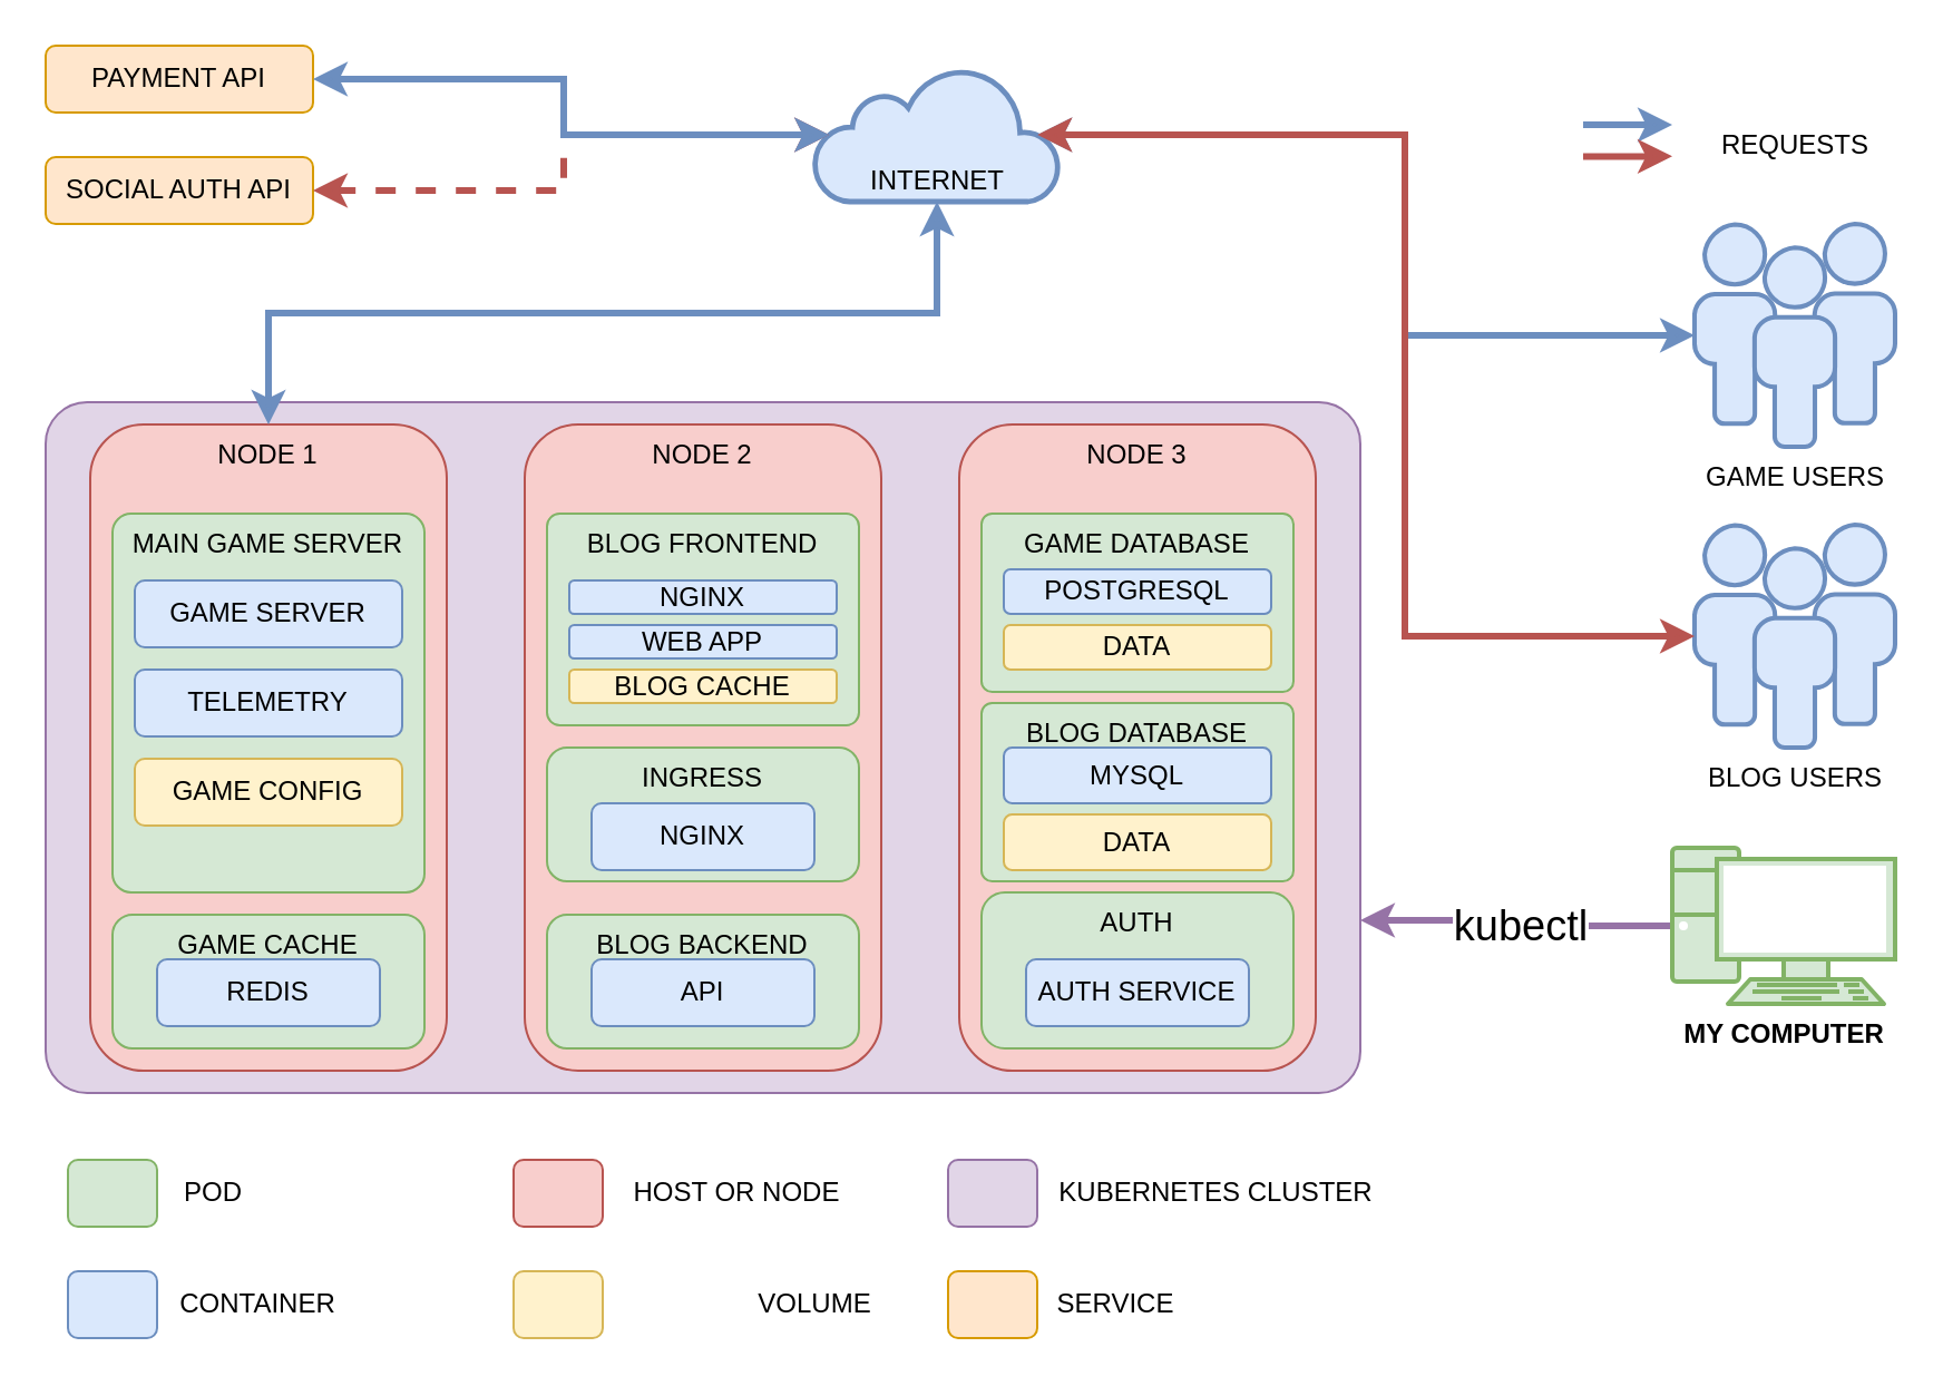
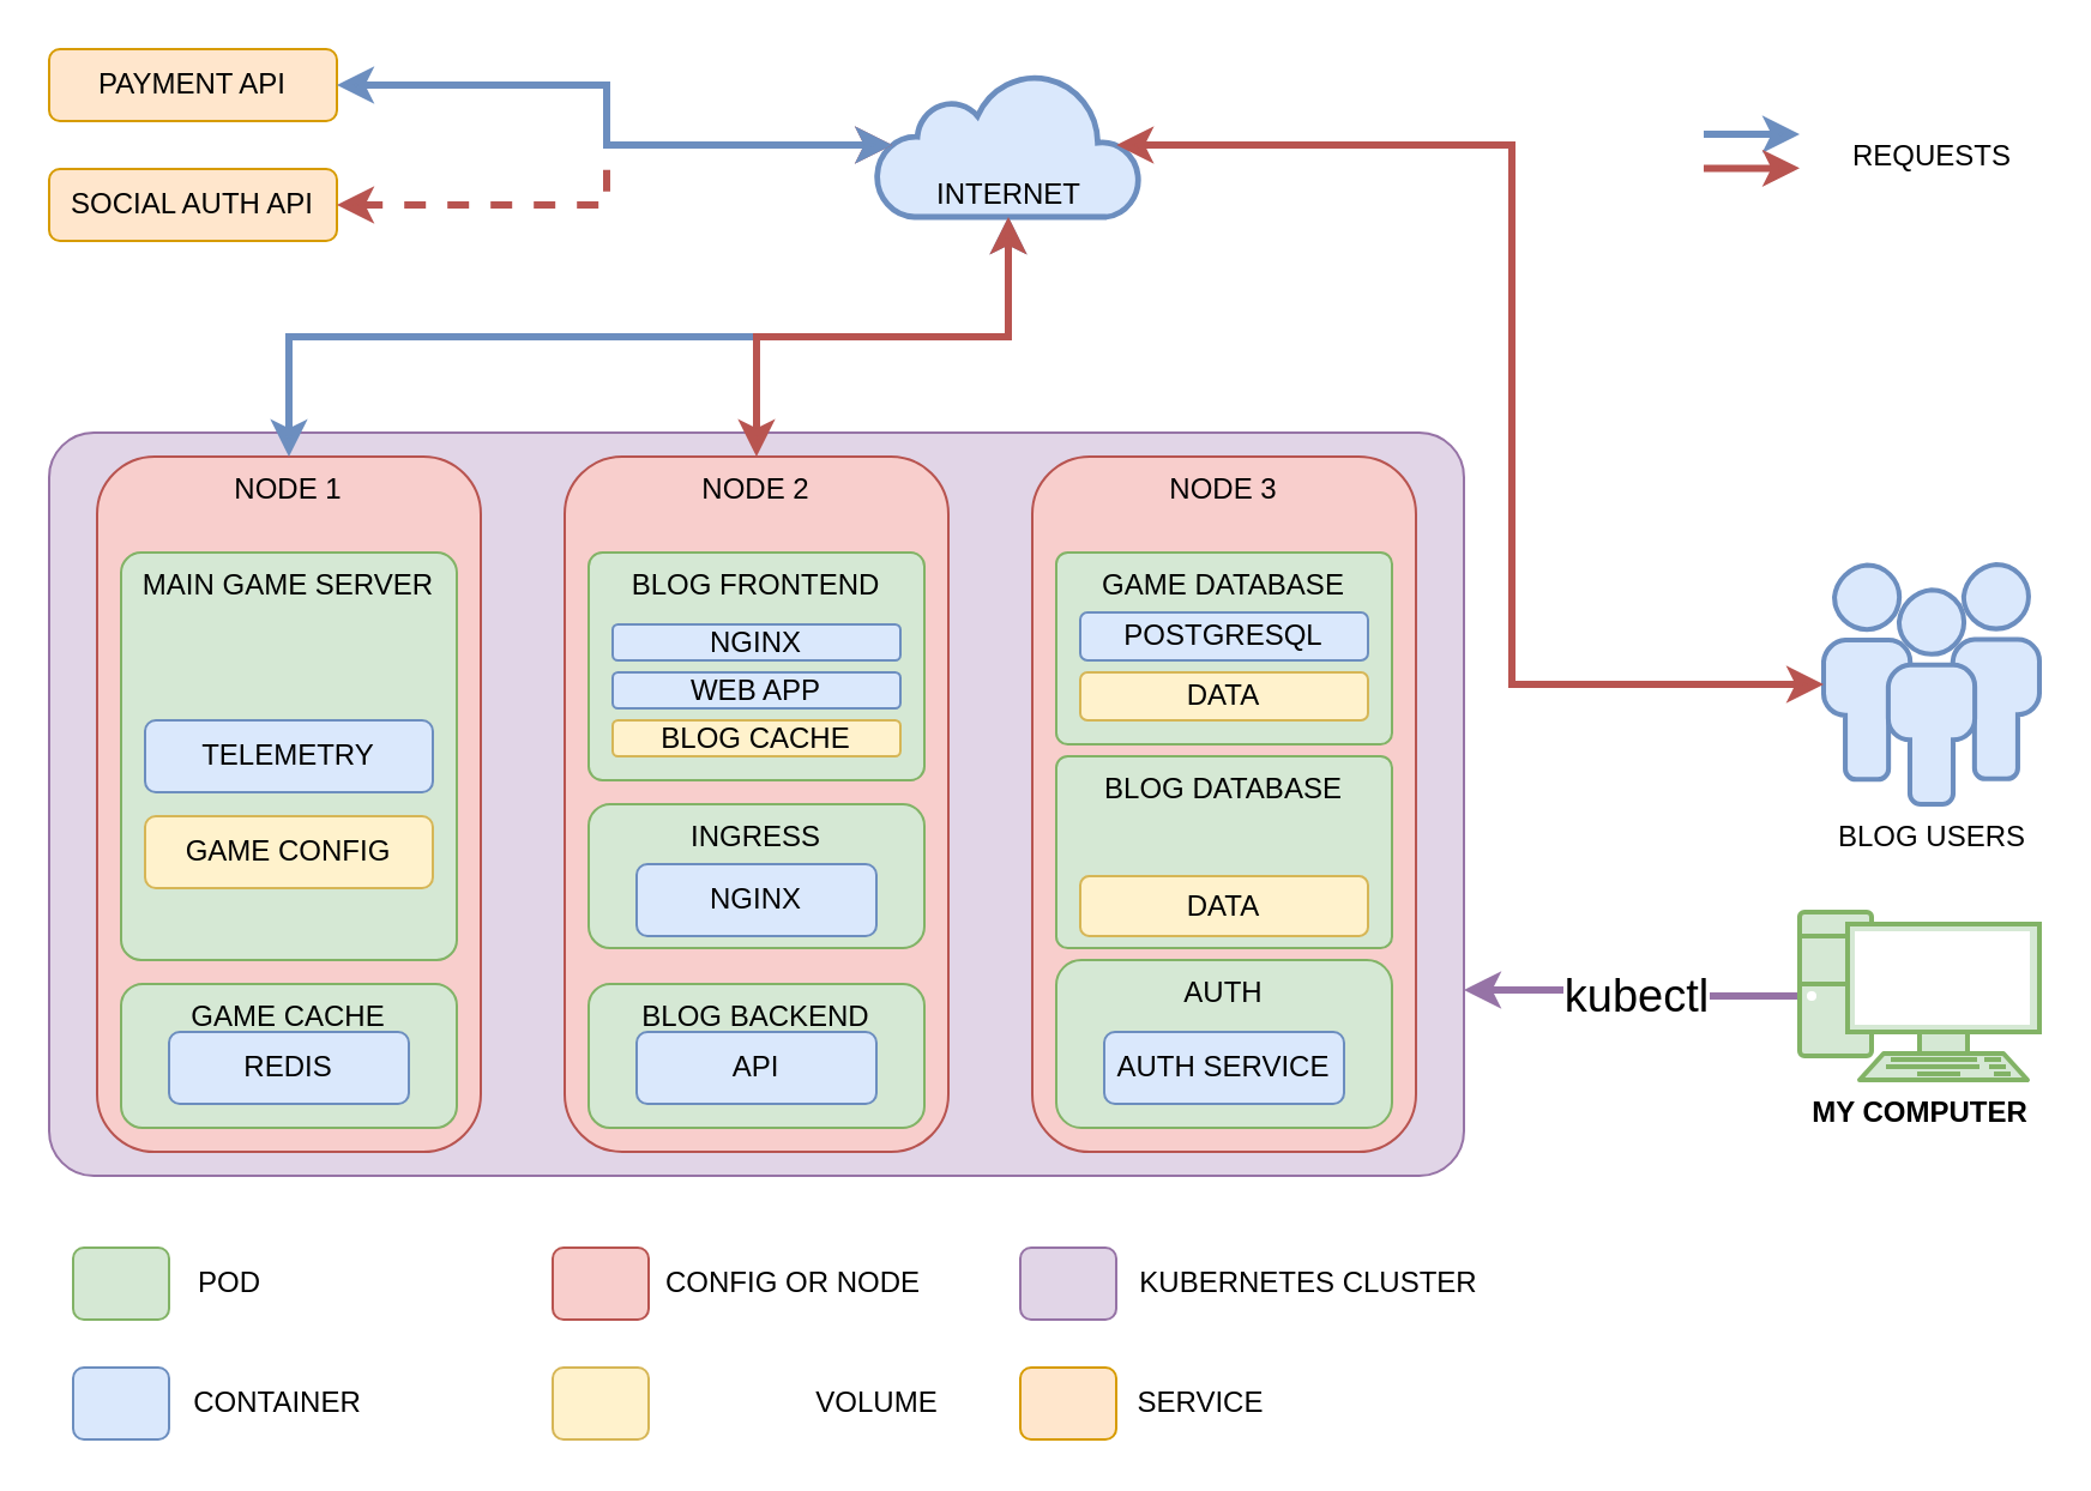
  <mxCell id="0" />
  <mxCell id="1" parent="0" />
  <mxCell id="2" value="" style="rounded=1;whiteSpace=wrap;html=1;fillColor=#d5e8d4;strokeColor=#82b366;" vertex="1" parent="1"><mxGeometry x="30" y="520" width="40" height="30" as="geometry" /></mxCell>
  <mxCell id="3" value="POD" style="text;html=1;align=center;verticalAlign=middle;resizable=0;points=[];autosize=1;strokeColor=none;fillColor=none;" vertex="1" parent="1"><mxGeometry x="70" y="520" width="50" height="30" as="geometry" /></mxCell>
  <mxCell id="4" value="" style="rounded=1;whiteSpace=wrap;html=1;fillColor=#dae8fc;strokeColor=#6c8ebf;" vertex="1" parent="1"><mxGeometry x="30" y="570" width="40" height="30" as="geometry" /></mxCell>
  <mxCell id="5" value="CONTAINER" style="text;html=1;align=center;verticalAlign=middle;resizable=0;points=[];autosize=1;strokeColor=none;fillColor=none;" vertex="1" parent="1"><mxGeometry x="70" y="570" width="90" height="30" as="geometry" /></mxCell>
  <mxCell id="6" value="" style="rounded=1;whiteSpace=wrap;html=1;fillColor=#e1d5e7;strokeColor=#9673a6;" vertex="1" parent="1"><mxGeometry x="425" y="520" width="40" height="30" as="geometry" /></mxCell>
  <mxCell id="7" value="KUBERNETES CLUSTER" style="text;html=1;align=center;verticalAlign=middle;resizable=0;points=[];autosize=1;strokeColor=none;fillColor=none;" vertex="1" parent="1"><mxGeometry x="465" y="520" width="160" height="30" as="geometry" /></mxCell>
  <mxCell id="8" value="" style="rounded=1;whiteSpace=wrap;html=1;fillColor=#f8cecc;strokeColor=#b85450;" vertex="1" parent="1"><mxGeometry x="230" y="520" width="40" height="30" as="geometry" /></mxCell>
- <mxCell id="9" value="HOST OR NODE" style="text;html=1;align=center;verticalAlign=middle;resizable=0;points=[];autosize=1;strokeColor=none;fillColor=none;" vertex="1" parent="1"><mxGeometry x="270" y="520" width="120" height="30" as="geometry" /></mxCell>
+ <mxCell id="9" value="CONFIG OR NODE" style="text;html=1;align=center;verticalAlign=middle;resizable=0;points=[];autosize=1;strokeColor=none;fillColor=none;" vertex="1" parent="1"><mxGeometry x="270" y="520" width="120" height="30" as="geometry" /></mxCell>
  <mxCell id="10" value="" style="rounded=1;whiteSpace=wrap;html=1;fillColor=#fff2cc;strokeColor=#d6b656;" vertex="1" parent="1"><mxGeometry x="230" y="570" width="40" height="30" as="geometry" /></mxCell>
  <mxCell id="11" value="VOLUME" style="text;html=1;align=center;verticalAlign=middle;resizable=0;points=[];autosize=1;strokeColor=none;fillColor=none;" vertex="1" parent="1"><mxGeometry x="330" y="570" width="70" height="30" as="geometry" /></mxCell>
  <mxCell id="12" value="" style="rounded=1;whiteSpace=wrap;html=1;fillColor=#e1d5e7;strokeColor=#9673a6;arcSize=6;verticalAlign=top;" vertex="1" parent="1"><mxGeometry x="20" y="180" width="590" height="310" as="geometry" /></mxCell>
  <mxCell id="13" value="NODE 1" style="rounded=1;whiteSpace=wrap;html=1;fillColor=#f8cecc;strokeColor=#b85450;verticalAlign=top;" vertex="1" parent="1"><mxGeometry x="40" y="190" width="160" height="290" as="geometry" /></mxCell>
  <mxCell id="14" value="NODE 2" style="rounded=1;whiteSpace=wrap;html=1;fillColor=#f8cecc;strokeColor=#b85450;verticalAlign=top;" vertex="1" parent="1"><mxGeometry x="235" y="190" width="160" height="290" as="geometry" /></mxCell>
  <mxCell id="15" value="NODE 3" style="rounded=1;whiteSpace=wrap;html=1;fillColor=#f8cecc;strokeColor=#b85450;verticalAlign=top;" vertex="1" parent="1"><mxGeometry x="430" y="190" width="160" height="290" as="geometry" /></mxCell>
  <mxCell id="16" value="MAIN GAME SERVER" style="rounded=1;whiteSpace=wrap;html=1;fillColor=#d5e8d4;strokeColor=#82b366;verticalAlign=top;arcSize=6;" vertex="1" parent="1"><mxGeometry x="50" y="230" width="140" height="170" as="geometry" /></mxCell>
  <mxCell id="17" value="GAME CACHE" style="rounded=1;whiteSpace=wrap;html=1;fillColor=#d5e8d4;strokeColor=#82b366;verticalAlign=top;" vertex="1" parent="1"><mxGeometry x="50" y="410" width="140" height="60" as="geometry" /></mxCell>
- <mxCell id="18" value="GAME SERVER" style="rounded=1;whiteSpace=wrap;html=1;fillColor=#dae8fc;strokeColor=#6c8ebf;" vertex="1" parent="1"><mxGeometry x="60" y="260" width="120" height="30" as="geometry" /></mxCell>
  <mxCell id="19" value="TELEMETRY" style="rounded=1;whiteSpace=wrap;html=1;fillColor=#dae8fc;strokeColor=#6c8ebf;" vertex="1" parent="1"><mxGeometry x="60" y="300" width="120" height="30" as="geometry" /></mxCell>
  <mxCell id="20" value="GAME CONFIG" style="rounded=1;whiteSpace=wrap;html=1;fillColor=#fff2cc;strokeColor=#d6b656;" vertex="1" parent="1"><mxGeometry x="60" y="340" width="120" height="30" as="geometry" /></mxCell>
  <mxCell id="21" value="REDIS" style="rounded=1;whiteSpace=wrap;html=1;fillColor=#dae8fc;strokeColor=#6c8ebf;" vertex="1" parent="1"><mxGeometry x="70" y="430" width="100" height="30" as="geometry" /></mxCell>
  <mxCell id="22" value="BLOG FRONTEND" style="rounded=1;whiteSpace=wrap;html=1;fillColor=#d5e8d4;strokeColor=#82b366;verticalAlign=top;arcSize=6;" vertex="1" parent="1"><mxGeometry x="245" y="230" width="140" height="95" as="geometry" /></mxCell>
  <mxCell id="23" value="NGINX" style="rounded=1;whiteSpace=wrap;html=1;fillColor=#dae8fc;strokeColor=#6c8ebf;" vertex="1" parent="1"><mxGeometry x="255" y="260" width="120" height="15" as="geometry" /></mxCell>
  <mxCell id="24" value="WEB APP" style="rounded=1;whiteSpace=wrap;html=1;fillColor=#dae8fc;strokeColor=#6c8ebf;" vertex="1" parent="1"><mxGeometry x="255" y="280" width="120" height="15" as="geometry" /></mxCell>
  <mxCell id="25" value="BLOG CACHE" style="rounded=1;whiteSpace=wrap;html=1;fillColor=#fff2cc;strokeColor=#d6b656;" vertex="1" parent="1"><mxGeometry x="255" y="300" width="120" height="15" as="geometry" /></mxCell>
  <mxCell id="26" value="BLOG BACKEND" style="rounded=1;whiteSpace=wrap;html=1;fillColor=#d5e8d4;strokeColor=#82b366;verticalAlign=top;" vertex="1" parent="1"><mxGeometry x="245" y="410" width="140" height="60" as="geometry" /></mxCell>
  <mxCell id="27" value="API" style="rounded=1;whiteSpace=wrap;html=1;fillColor=#dae8fc;strokeColor=#6c8ebf;" vertex="1" parent="1"><mxGeometry x="265" y="430" width="100" height="30" as="geometry" /></mxCell>
  <mxCell id="28" value="GAME DATABASE" style="rounded=1;whiteSpace=wrap;html=1;fillColor=#d5e8d4;strokeColor=#82b366;verticalAlign=top;arcSize=6;" vertex="1" parent="1"><mxGeometry x="440" y="230" width="140" height="80" as="geometry" /></mxCell>
  <mxCell id="29" value="POSTGRESQL" style="rounded=1;whiteSpace=wrap;html=1;fillColor=#dae8fc;strokeColor=#6c8ebf;" vertex="1" parent="1"><mxGeometry x="450" y="255" width="120" height="20" as="geometry" /></mxCell>
  <mxCell id="30" value="DATA" style="rounded=1;whiteSpace=wrap;html=1;fillColor=#fff2cc;strokeColor=#d6b656;" vertex="1" parent="1"><mxGeometry x="450" y="280" width="120" height="20" as="geometry" /></mxCell>
  <mxCell id="31" value="BLOG DATABASE" style="rounded=1;whiteSpace=wrap;html=1;fillColor=#d5e8d4;strokeColor=#82b366;verticalAlign=top;arcSize=6;" vertex="1" parent="1"><mxGeometry x="440" y="315" width="140" height="80" as="geometry" /></mxCell>
  <mxCell id="32" value="DATA" style="rounded=1;whiteSpace=wrap;html=1;fillColor=#fff2cc;strokeColor=#d6b656;" vertex="1" parent="1"><mxGeometry x="450" y="365" width="120" height="25" as="geometry" /></mxCell>
- <mxCell id="33" value="MYSQL" style="rounded=1;whiteSpace=wrap;html=1;fillColor=#dae8fc;strokeColor=#6c8ebf;" vertex="1" parent="1"><mxGeometry x="450" y="335" width="120" height="25" as="geometry" /></mxCell>
  <mxCell id="34" value="AUTH" style="rounded=1;whiteSpace=wrap;html=1;fillColor=#d5e8d4;strokeColor=#82b366;verticalAlign=top;" vertex="1" parent="1"><mxGeometry x="440" y="400" width="140" height="70" as="geometry" /></mxCell>
  <mxCell id="35" value="AUTH SERVICE" style="rounded=1;whiteSpace=wrap;html=1;fillColor=#dae8fc;strokeColor=#6c8ebf;" vertex="1" parent="1"><mxGeometry x="460" y="430" width="100" height="30" as="geometry" /></mxCell>
  <mxCell id="36" value="" style="rounded=1;whiteSpace=wrap;html=1;fillColor=#ffe6cc;strokeColor=#d79b00;" vertex="1" parent="1"><mxGeometry x="425" y="570" width="40" height="30" as="geometry" /></mxCell>
  <mxCell id="37" value="SERVICE" style="text;html=1;align=center;verticalAlign=middle;resizable=0;points=[];autosize=1;strokeColor=none;fillColor=none;" vertex="1" parent="1"><mxGeometry x="460" y="570" width="80" height="30" as="geometry" /></mxCell>
  <mxCell id="38" value="PAYMENT API" style="rounded=1;whiteSpace=wrap;html=1;fillColor=#ffe6cc;strokeColor=#d79b00;" vertex="1" parent="1"><mxGeometry x="20" y="20" width="120" height="30" as="geometry" /></mxCell>
  <mxCell id="39" value="INTERNET" style="html=1;outlineConnect=0;fillColor=#dae8fc;strokeColor=#6c8ebf;gradientDirection=north;strokeWidth=2;shape=mxgraph.networks.cloud;verticalAlign=bottom;" vertex="1" parent="1"><mxGeometry x="365" y="30" width="110" height="60" as="geometry" /></mxCell>
  <mxCell id="40" style="edgeStyle=orthogonalEdgeStyle;rounded=0;orthogonalLoop=1;jettySize=auto;html=1;exitX=0;exitY=0.5;exitDx=0;exitDy=0;exitPerimeter=0;entryX=1;entryY=0.75;entryDx=0;entryDy=0;strokeWidth=3;fillColor=#e1d5e7;strokeColor=#9673a6;" edge="1" parent="1" source="42" target="12"><mxGeometry relative="1" as="geometry" /></mxCell>
  <mxCell id="41" value="kubectl" style="edgeLabel;html=1;align=center;verticalAlign=middle;resizable=0;points=[];fontSize=19;" vertex="1" connectable="0" parent="40"><mxGeometry x="-0.016" y="-1" relative="1" as="geometry"><mxPoint as="offset" /></mxGeometry></mxCell>
  <mxCell id="42" value="&lt;b&gt;MY COMPUTER&lt;/b&gt;" style="verticalAlign=top;verticalLabelPosition=bottom;labelPosition=center;align=center;html=1;outlineConnect=0;fillColor=#d5e8d4;strokeColor=#82b366;gradientDirection=north;strokeWidth=2;shape=mxgraph.networks.pc;" vertex="1" parent="1"><mxGeometry x="750" y="380" width="100" height="70" as="geometry" /></mxCell>
  <mxCell id="43" value="SOCIAL AUTH API" style="rounded=1;whiteSpace=wrap;html=1;fillColor=#ffe6cc;strokeColor=#d79b00;" vertex="1" parent="1"><mxGeometry x="20" y="70" width="120" height="30" as="geometry" /></mxCell>
- <mxCell id="44" value="GAME USERS" style="verticalAlign=top;verticalLabelPosition=bottom;labelPosition=center;align=center;html=1;outlineConnect=0;gradientDirection=north;strokeWidth=2;shape=mxgraph.networks.users;fillColor=#dae8fc;strokeColor=#6c8ebf;" vertex="1" parent="1"><mxGeometry x="760" y="100" width="90" height="100" as="geometry" /></mxCell>
  <mxCell id="45" value="BLOG USERS" style="verticalAlign=top;verticalLabelPosition=bottom;labelPosition=center;align=center;html=1;outlineConnect=0;gradientDirection=north;strokeWidth=2;shape=mxgraph.networks.users;fillColor=#dae8fc;strokeColor=#6c8ebf;" vertex="1" parent="1"><mxGeometry x="760" y="235" width="90" height="100" as="geometry" /></mxCell>
  <mxCell id="46" style="edgeStyle=orthogonalEdgeStyle;rounded=0;orthogonalLoop=1;jettySize=auto;html=1;exitX=0.5;exitY=0;exitDx=0;exitDy=0;entryX=0.5;entryY=1;entryDx=0;entryDy=0;entryPerimeter=0;fillColor=#dae8fc;strokeColor=#6c8ebf;strokeWidth=3;startArrow=classic;startFill=1;" edge="1" parent="1" source="13" target="39"><mxGeometry relative="1" as="geometry" /></mxCell>
+ <mxCell id="47" style="edgeStyle=orthogonalEdgeStyle;rounded=0;orthogonalLoop=1;jettySize=auto;html=1;exitX=0.5;exitY=0;exitDx=0;exitDy=0;entryX=0.5;entryY=1;entryDx=0;entryDy=0;entryPerimeter=0;fillColor=#f8cecc;strokeColor=#b85450;strokeWidth=3;startArrow=classic;startFill=1;" edge="1" parent="1" source="14" target="39"><mxGeometry relative="1" as="geometry" /></mxCell>
  <mxCell id="48" style="edgeStyle=orthogonalEdgeStyle;rounded=0;orthogonalLoop=1;jettySize=auto;html=1;exitX=1;exitY=0.5;exitDx=0;exitDy=0;entryX=0.06;entryY=0.5;entryDx=0;entryDy=0;entryPerimeter=0;fillColor=#f8cecc;strokeColor=#b85450;strokeWidth=3;startArrow=classic;startFill=1;dashed=1;" edge="1" parent="1" source="43" target="39"><mxGeometry relative="1" as="geometry" /></mxCell>
  <mxCell id="49" style="edgeStyle=orthogonalEdgeStyle;rounded=0;orthogonalLoop=1;jettySize=auto;html=1;exitX=1;exitY=0.5;exitDx=0;exitDy=0;entryX=0.06;entryY=0.5;entryDx=0;entryDy=0;entryPerimeter=0;fillColor=#dae8fc;strokeColor=#6c8ebf;strokeWidth=3;startArrow=classic;startFill=1;" edge="1" parent="1" source="38" target="39"><mxGeometry relative="1" as="geometry" /></mxCell>
- <mxCell id="50" style="edgeStyle=orthogonalEdgeStyle;rounded=0;orthogonalLoop=1;jettySize=auto;html=1;exitX=0;exitY=0.5;exitDx=0;exitDy=0;exitPerimeter=0;entryX=0.91;entryY=0.5;entryDx=0;entryDy=0;entryPerimeter=0;fillColor=#dae8fc;strokeColor=#6c8ebf;strokeWidth=3;startArrow=classic;startFill=1;" edge="1" parent="1" source="44" target="39"><mxGeometry relative="1" as="geometry"><Array as="points"><mxPoint x="630" y="150" /><mxPoint x="630" y="60" /></Array></mxGeometry></mxCell>
  <mxCell id="51" style="edgeStyle=orthogonalEdgeStyle;rounded=0;orthogonalLoop=1;jettySize=auto;html=1;exitX=0;exitY=0.5;exitDx=0;exitDy=0;exitPerimeter=0;entryX=0.91;entryY=0.5;entryDx=0;entryDy=0;entryPerimeter=0;fillColor=#f8cecc;strokeColor=#b85450;strokeWidth=3;startArrow=classic;startFill=1;" edge="1" parent="1" source="45" target="39"><mxGeometry relative="1" as="geometry"><Array as="points"><mxPoint x="630" y="285" /><mxPoint x="630" y="60" /></Array></mxGeometry></mxCell>
  <mxCell id="52" value="" style="endArrow=classic;html=1;rounded=0;strokeWidth=3;fillColor=#dae8fc;strokeColor=#6c8ebf;entryX=0.5;entryY=1;entryDx=0;entryDy=0;" edge="1" parent="1"><mxGeometry width="50" height="50" relative="1" as="geometry"><mxPoint x="710" y="55.5" as="sourcePoint" /><mxPoint x="750" y="55.5" as="targetPoint" /></mxGeometry></mxCell>
  <mxCell id="53" value="" style="endArrow=classic;html=1;rounded=0;strokeWidth=3;fillColor=#f8cecc;strokeColor=#b85450;" edge="1" parent="1"><mxGeometry width="50" height="50" relative="1" as="geometry"><mxPoint x="710" y="69.75" as="sourcePoint" /><mxPoint x="750" y="69.67" as="targetPoint" /></mxGeometry></mxCell>
  <mxCell id="54" value="REQUESTS" style="text;html=1;align=center;verticalAlign=middle;resizable=0;points=[];autosize=1;strokeColor=none;fillColor=none;" vertex="1" parent="1"><mxGeometry x="760" y="50" width="90" height="30" as="geometry" /></mxCell>
  <mxCell id="55" value="&amp;nbsp;" style="text;whiteSpace=wrap;html=1;" vertex="1" parent="1"><mxGeometry x="670" y="445" width="40" height="40" as="geometry" /></mxCell>
  <mxCell id="56" value="INGRESS" style="rounded=1;whiteSpace=wrap;html=1;fillColor=#d5e8d4;strokeColor=#82b366;verticalAlign=top;" vertex="1" parent="1"><mxGeometry x="245" y="335" width="140" height="60" as="geometry" /></mxCell>
  <mxCell id="57" value="NGINX" style="rounded=1;whiteSpace=wrap;html=1;fillColor=#dae8fc;strokeColor=#6c8ebf;" vertex="1" parent="1"><mxGeometry x="265" y="360" width="100" height="30" as="geometry" /></mxCell>
  <mxCell id="58" value="&amp;nbsp;" style="text;whiteSpace=wrap;html=1;" vertex="1" parent="1"><mxGeometry x="610" y="505" width="40" height="40" as="geometry" /></mxCell>
